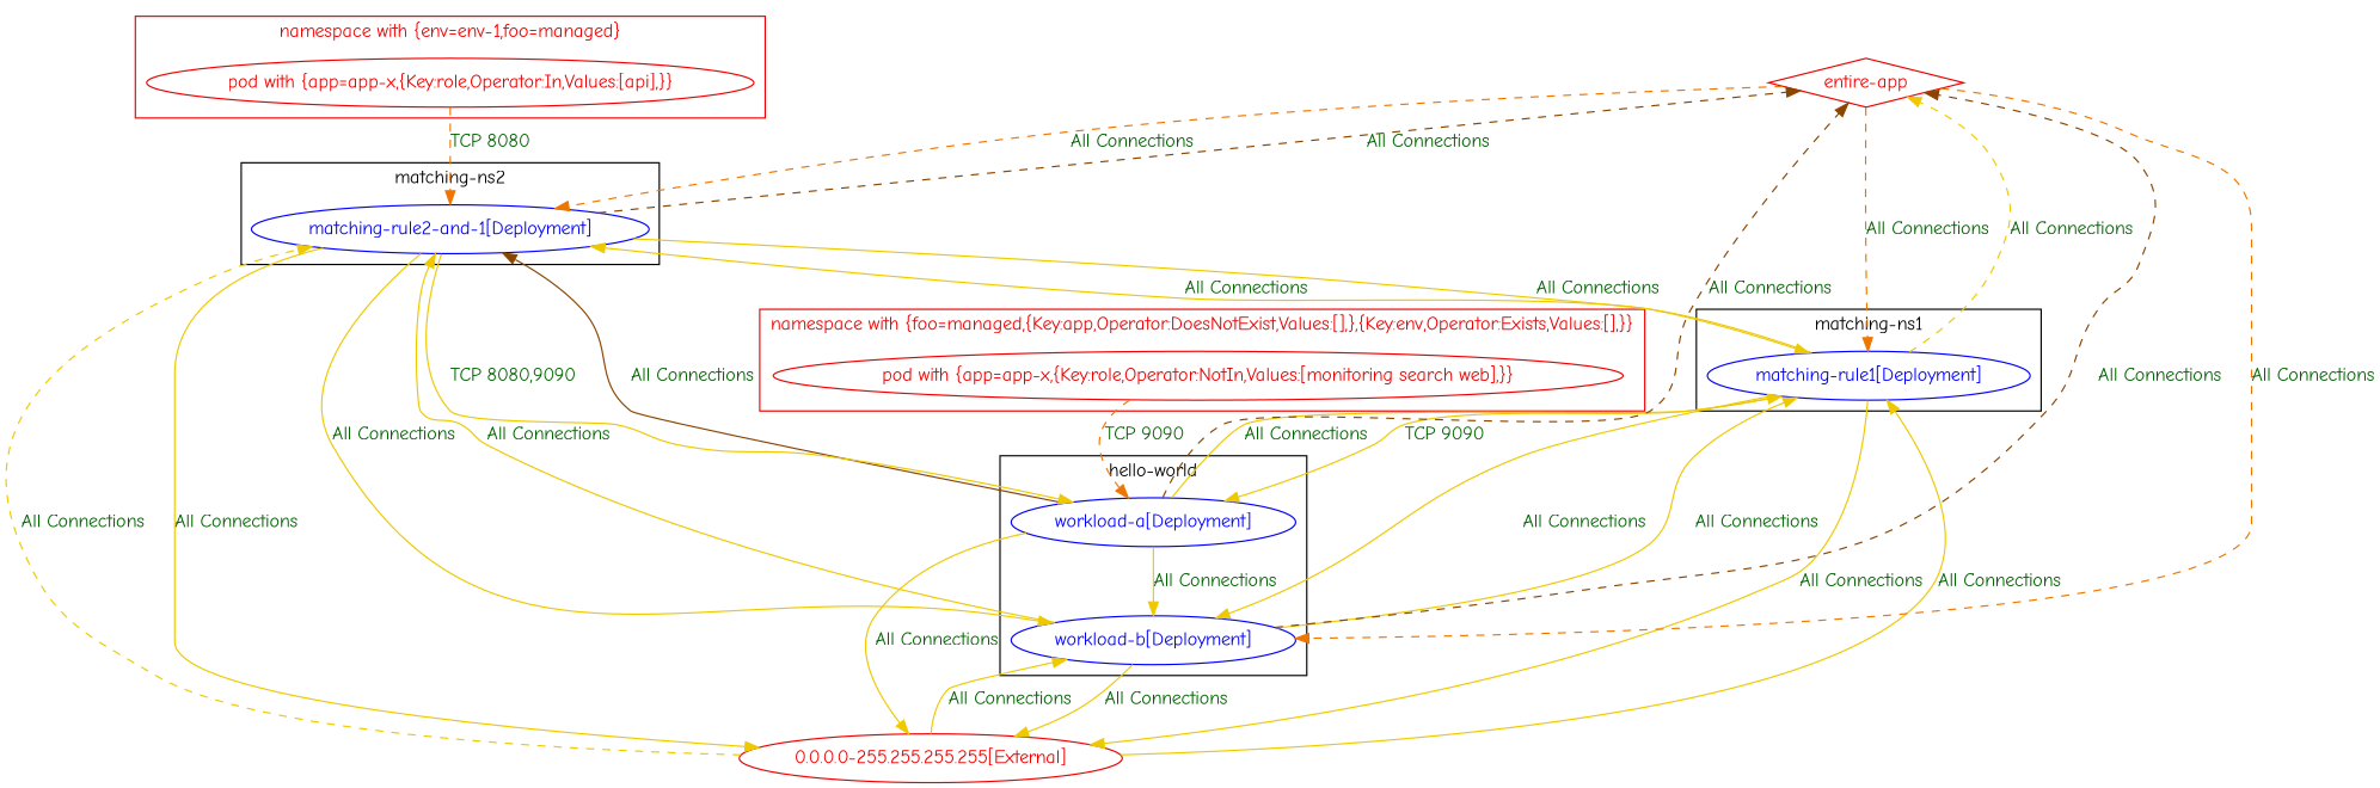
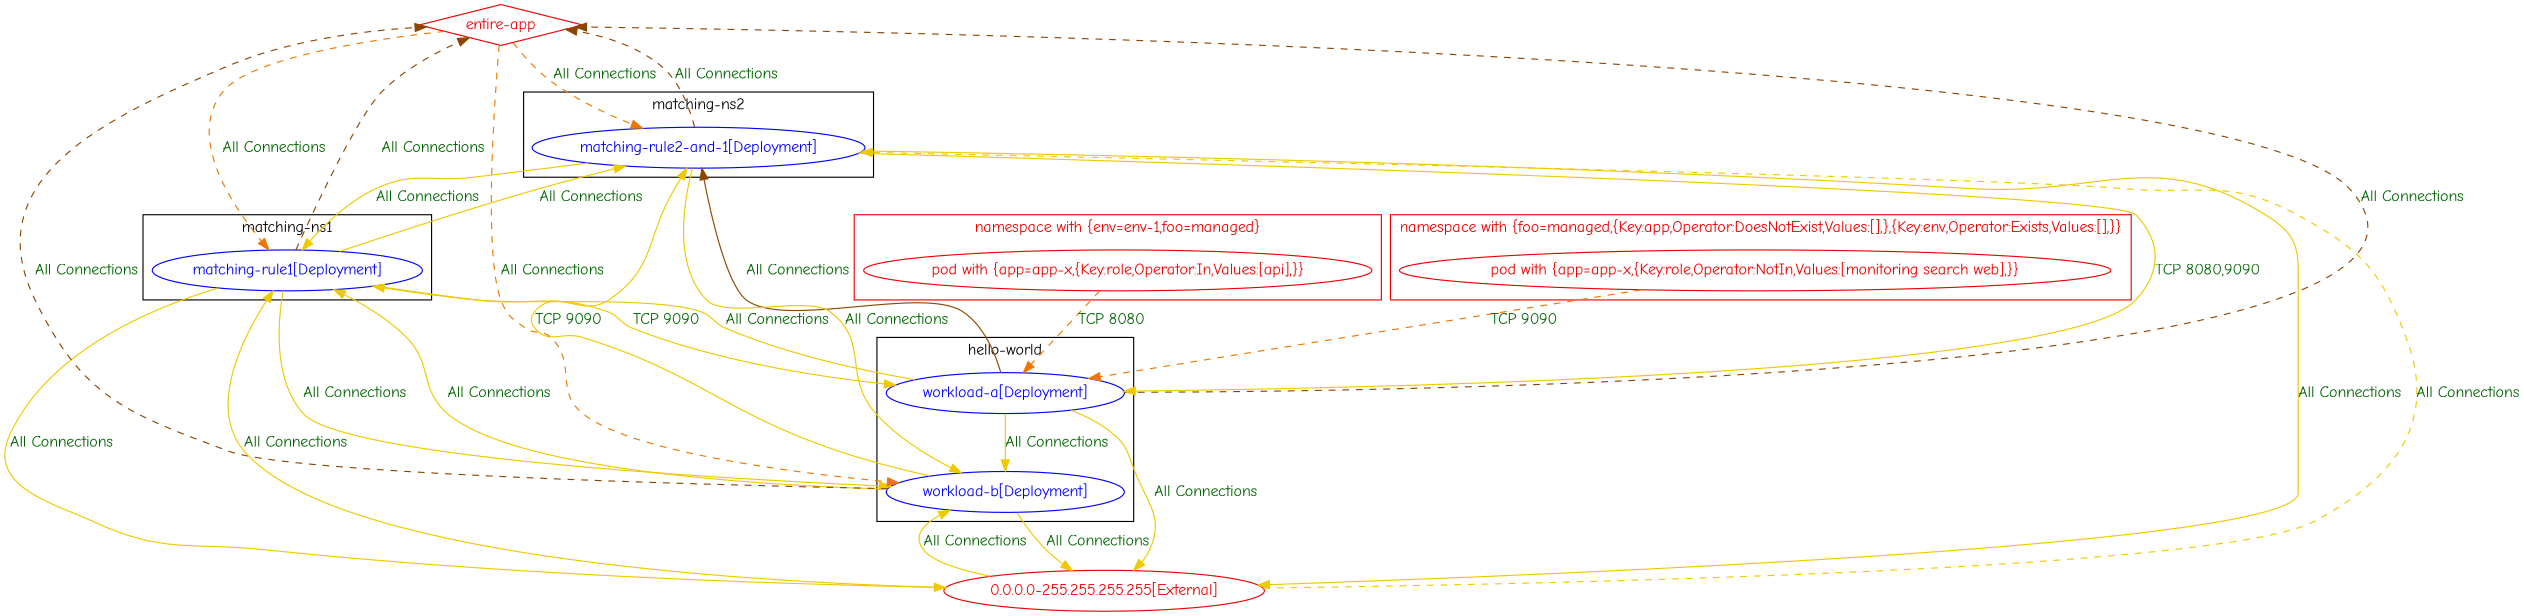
  digraph {
    fontname="Comic Neue"
    node [color=red2 fontcolor=red2 fontname="Comic Neue"]
    edge [color=gold2 fontcolor=darkgreen fontname="Comic Neue" weight=1]
    n1 [label="pod with {app=app-x,{Key:role,Operator:NotIn,Values:[monitoring search web],}}"]
    n2 [color=blue fontcolor=blue label="matching-rule1[Deployment]"]
    n3 [color=blue fontcolor=blue label="workload-a[Deployment]"]
    n4 [color=blue fontcolor=blue label="workload-b[Deployment]"]
    n5 [color=blue fontcolor=blue label="matching-rule2-and-1[Deployment]"]
    n6 [label="pod with {app=app-x,{Key:role,Operator:In,Values:[api],}}"]
    n7 [label="0.0.0.0-255.255.255.255[External]"]
    n8 [label="entire-app" shape=diamond]
    subgraph cluster_1 {
      color=red2
      fontcolor=red2
      label="namespace with {foo=managed,{Key:app,Operator:DoesNotExist,Values:[],},{Key:env,Operator:Exists,Values:[],}}"
      n1
    }
    subgraph cluster_2 {
      color=black
      fontcolor=black
      label="matching-ns1"
      n2
    }
    subgraph cluster_3 {
      color=black
      fontcolor=black
      label="hello-world"
      n3
      n4
    }
    subgraph cluster_4 {
      color=black
      fontcolor=black
      label="matching-ns2"
      n5
    }
    subgraph cluster_5 {
      color=red2
      fontcolor=red2
      label="namespace with {env=env-1,foo=managed}"
      n6
    }
    n1 -> n3 [color=darkorange2 label="TCP 9090" style=dashed]
    n2 -> n3 [label="TCP 9090"]
    n2 -> n4 [label="All Connections"]
    n2 -> n5 [label="All Connections" weight=0.5]
    n2 -> n7 [label="All Connections"]
-   n2 -> n8 [label="All Connections" style=dashed weight=0.5]
+   n2 -> n8 [color=darkorange4 label="All Connections" style=dashed weight=0.5]
    n3 -> n2 [label="All Connections" weight=0.5]
    n3 -> n4 [label="All Connections" weight=0.5]
    n3 -> n5 [color=darkorange4 label="All Connections" weight=0.5]
    n3 -> n7 [label="All Connections"]
    n3 -> n8 [color=darkorange4 label="All Connections" style=dashed weight=0.5]
    n4 -> n2 [label="All Connections" weight=0.5]
-   n4 -> n5 [label="All Connections" weight=0.5]
+   n4 -> n5 [label="TCP 9090" weight=0.5]
    n4 -> n7 [label="All Connections"]
    n4 -> n8 [color=darkorange4 label="All Connections" style=dashed weight=0.5]
    n5 -> n2 [label="All Connections"]
    n5 -> n3 [label="TCP 8080,9090"]
    n5 -> n4 [label="All Connections"]
    n5 -> n7 [label="All Connections"]
    n5 -> n8 [color=darkorange4 label="All Connections" style=dashed weight=0.5]
-   n6 -> n5 [color=darkorange2 label="TCP 8080" style=dashed]
+   n6 -> n3 [color=darkorange2 label="TCP 8080" style=dashed]
    n7 -> n2 [label="All Connections" weight=0.5]
    n7 -> n4 [label="All Connections" weight=0.5]
    n7 -> n5 [label="All Connections" style=dashed weight=0.5]
    n8 -> n2 [color=darkorange2 label="All Connections" style=dashed]
    n8 -> n4 [color=darkorange2 label="All Connections" style=dashed]
    n8 -> n5 [color=darkorange2 label="All Connections" style=dashed]
  }
